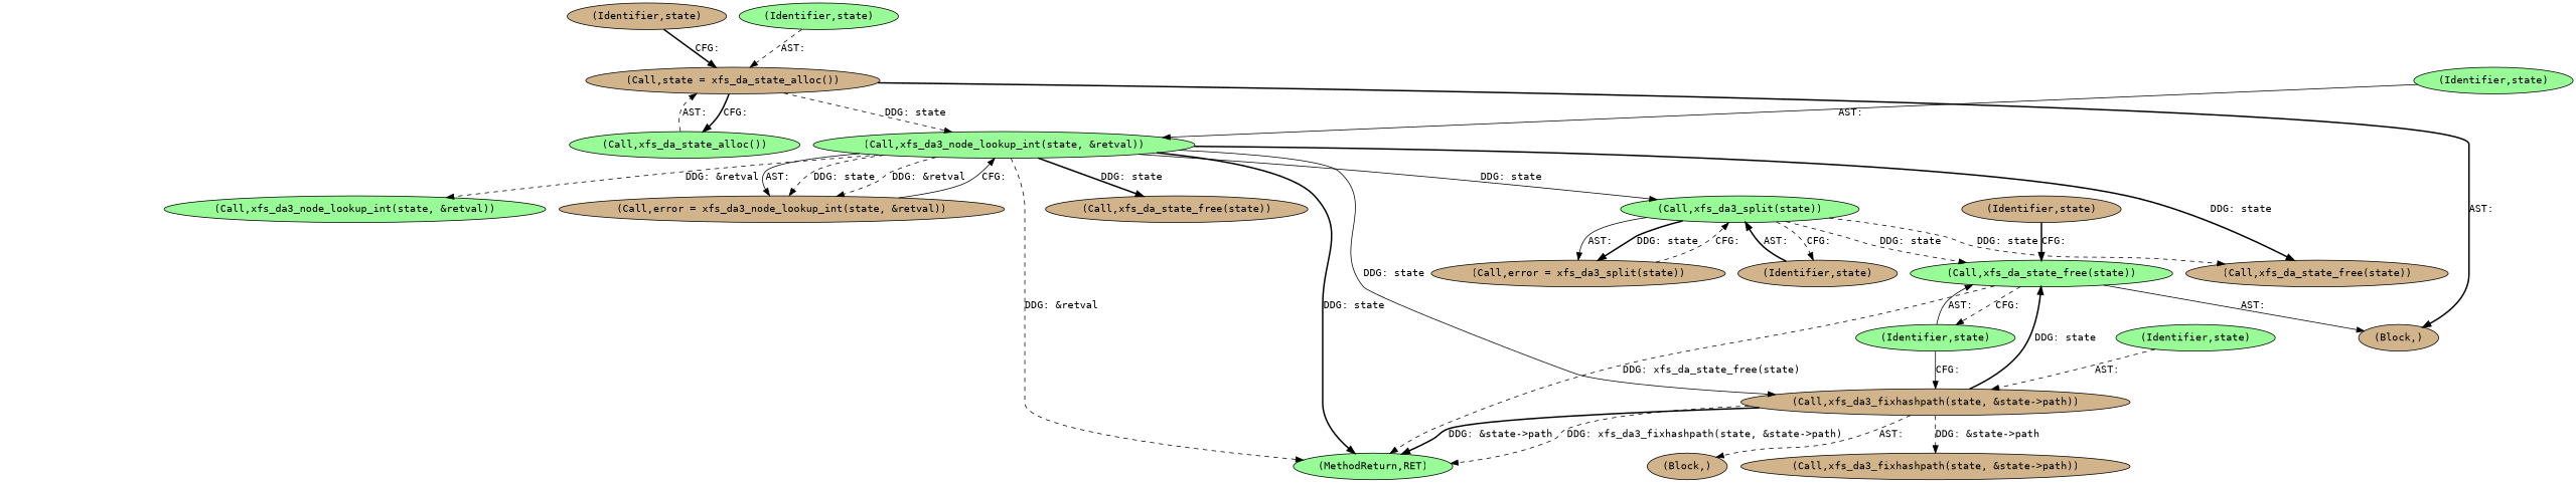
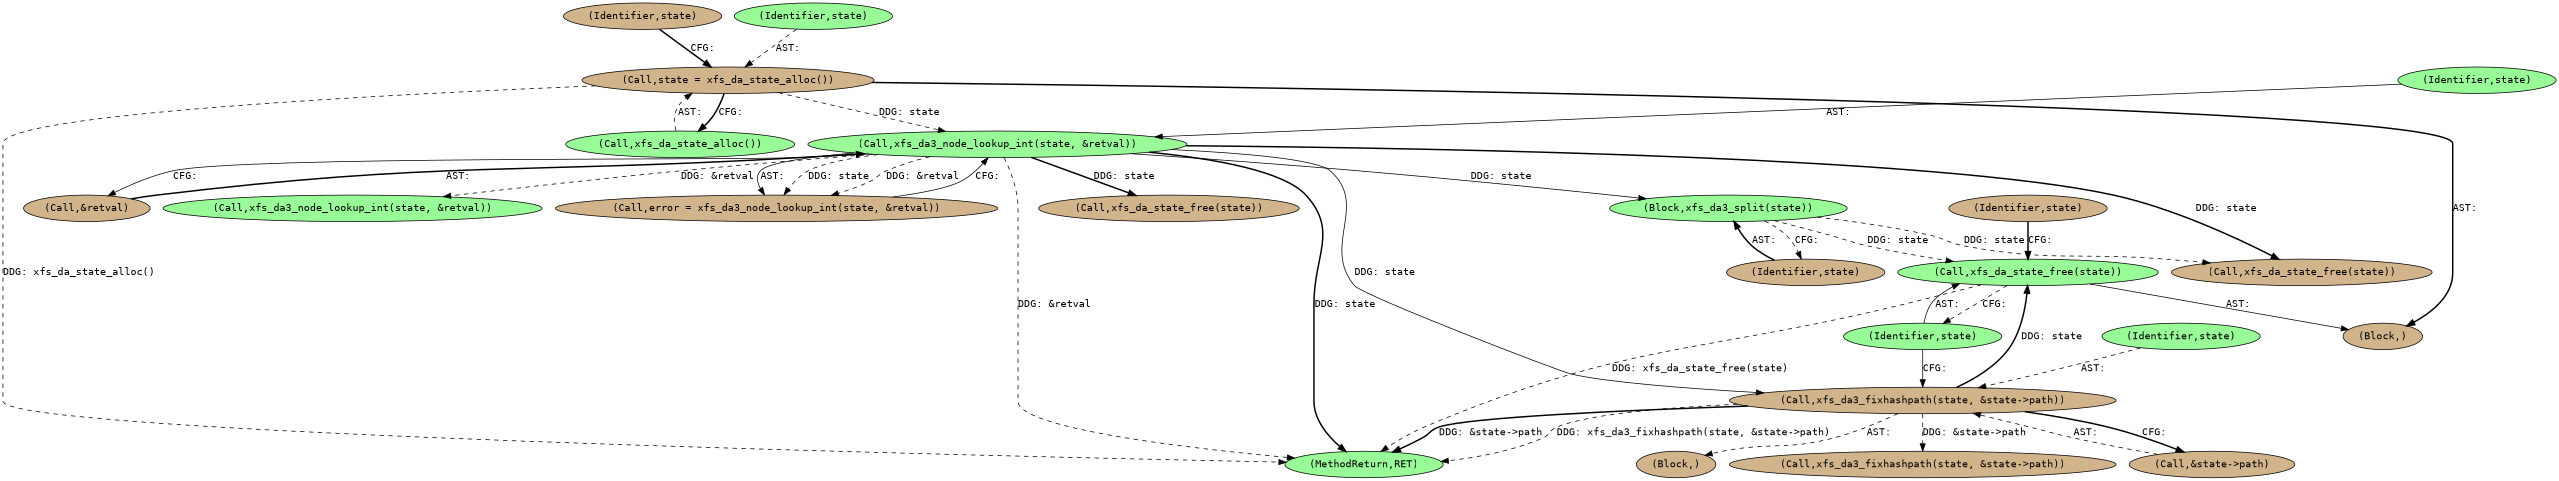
  digraph {
    fontname="DejaVu Sans Mono"
    node [fillcolor=tan fontname="DejaVu Sans Mono" style=filled]
    edge [fontname="DejaVu Sans Mono" style=dashed]
    n1 [fillcolor=palegreen label="(Call,xfs_da_state_free(state))"]
    n2 [fillcolor=palegreen label="(MethodReturn,RET)"]
    n3 [fillcolor=palegreen label="(Identifier,state)"]
    n4 [label="(Block,)"]
    n5 [label="(Call,xfs_da3_fixhashpath(state, &state->path))"]
+   n6 [label="(Call,&state->path)"]
    n7 [label="(Block,)"]
    n8 [label="(Call,xfs_da3_fixhashpath(state, &state->path))"]
    n9 [fillcolor=palegreen label="(Call,xfs_da3_node_lookup_int(state, &retval))"]
-   n10 [fillcolor=palegreen label="(Call,xfs_da3_split(state))"]
+   n10 [fillcolor=palegreen label="(Block,xfs_da3_split(state))"]
+   n11 [label="(Call,&retval)"]
    n12 [fillcolor=palegreen label="(Call,xfs_da3_node_lookup_int(state, &retval))"]
    n13 [label="(Call,error = xfs_da3_node_lookup_int(state, &retval))"]
    n14 [label="(Call,xfs_da_state_free(state))"]
    n15 [label="(Call,xfs_da_state_free(state))"]
-   n16 [label="(Call,error = xfs_da3_split(state))"]
    n17 [label="(Identifier,state)"]
    n18 [label="(Call,state = xfs_da_state_alloc())"]
    n19 [fillcolor=palegreen label="(Call,xfs_da_state_alloc())"]
    n20 [label="(Identifier,state)"]
    n21 [fillcolor=palegreen label="(Identifier,state)"]
    n22 [label="(Identifier,state)"]
    n23 [fillcolor=palegreen label="(Identifier,state)"]
    n24 [fillcolor=palegreen label="(Identifier,state)"]
    n1 -> n2 [label="DDG: xfs_da_state_free(state)"]
    n1 -> n3 [label="CFG: "]
    n1 -> n4 [label="AST: " style=solid]
    n3 -> n1 [label="AST: " style=solid]
    n3 -> n5 [label="CFG: " style=solid]
    n5 -> n1 [label="DDG: state" style=bold]
    n5 -> n2 [label="DDG: &state->path" style=bold]
    n5 -> n2 [label="DDG: xfs_da3_fixhashpath(state, &state->path)"]
+   n5 -> n6 [label="CFG: " style=bold]
    n5 -> n7 [label="AST: "]
    n5 -> n8 [label="DDG: &state->path"]
+   n6 -> n5 [label="AST: "]
    n9 -> n2 [label="DDG: &retval"]
    n9 -> n2 [label="DDG: state" style=bold]
    n9 -> n5 [label="DDG: state" style=solid]
    n9 -> n10 [label="DDG: state" style=solid]
+   n9 -> n11 [label="CFG: " style=solid]
    n9 -> n12 [label="DDG: &retval"]
    n9 -> n13 [label="AST: " style=solid]
    n9 -> n13 [label="DDG: state"]
    n9 -> n13 [label="DDG: &retval"]
    n9 -> n14 [label="DDG: state" style=bold]
    n9 -> n15 [label="DDG: state" style=bold]
    n10 -> n1 [label="DDG: state"]
    n10 -> n14 [label="DDG: state"]
-   n10 -> n16 [label="AST: " style=solid]
-   n10 -> n16 [label="DDG: state" style=bold]
    n10 -> n17 [label="CFG: "]
+   n11 -> n9 [label="AST: " style=bold]
    n13 -> n9 [label="CFG: " style=solid]
-   n16 -> n10 [label="CFG: "]
    n17 -> n10 [label="AST: " style=bold]
+   n18 -> n2 [label="DDG: xfs_da_state_alloc()"]
    n18 -> n4 [label="AST: " style=bold]
    n18 -> n9 [label="DDG: state"]
    n18 -> n19 [label="CFG: " style=bold]
    n19 -> n18 [label="AST: "]
    n20 -> n18 [label="CFG: " style=bold]
    n21 -> n9 [label="AST: " style=solid]
    n22 -> n1 [label="CFG: " style=bold]
    n23 -> n18 [label="AST: "]
    n24 -> n5 [label="AST: "]
  }
